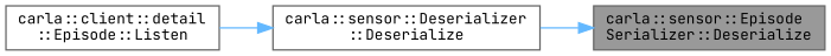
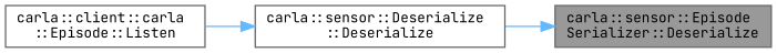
  digraph {
    fontname="JetBrains Mono"
    rankdir=RL
    node [color=grey40 fillcolor=white fontname="JetBrains Mono" fontsize=10 shape=box style=filled]
    edge [color=steelblue1 dir=back fontname="JetBrains Mono" fontsize=10 labelfontname=Helvetica labelfontsize=10 style=solid]
    n1 [color=gray40 fillcolor=grey60 fontcolor=black height=0.2 label="carla::sensor::Episode\lSerializer::Deserialize" width=0.4]
-   n2 [height=0.2 label="carla::sensor::Deserializer\l::Deserialize" width=0.4]
-   n3 [height=0.2 label="carla::client::detail\l::Episode::Listen" width=0.4]
+   n2 [height=0.2 label="carla::sensor::Deserialize\l::Deserialize" width=0.4]
+   n3 [height=0.2 label="carla::client::carla\l::Episode::Listen" width=0.4]
    n1 -> n2
    n2 -> n3
  }
